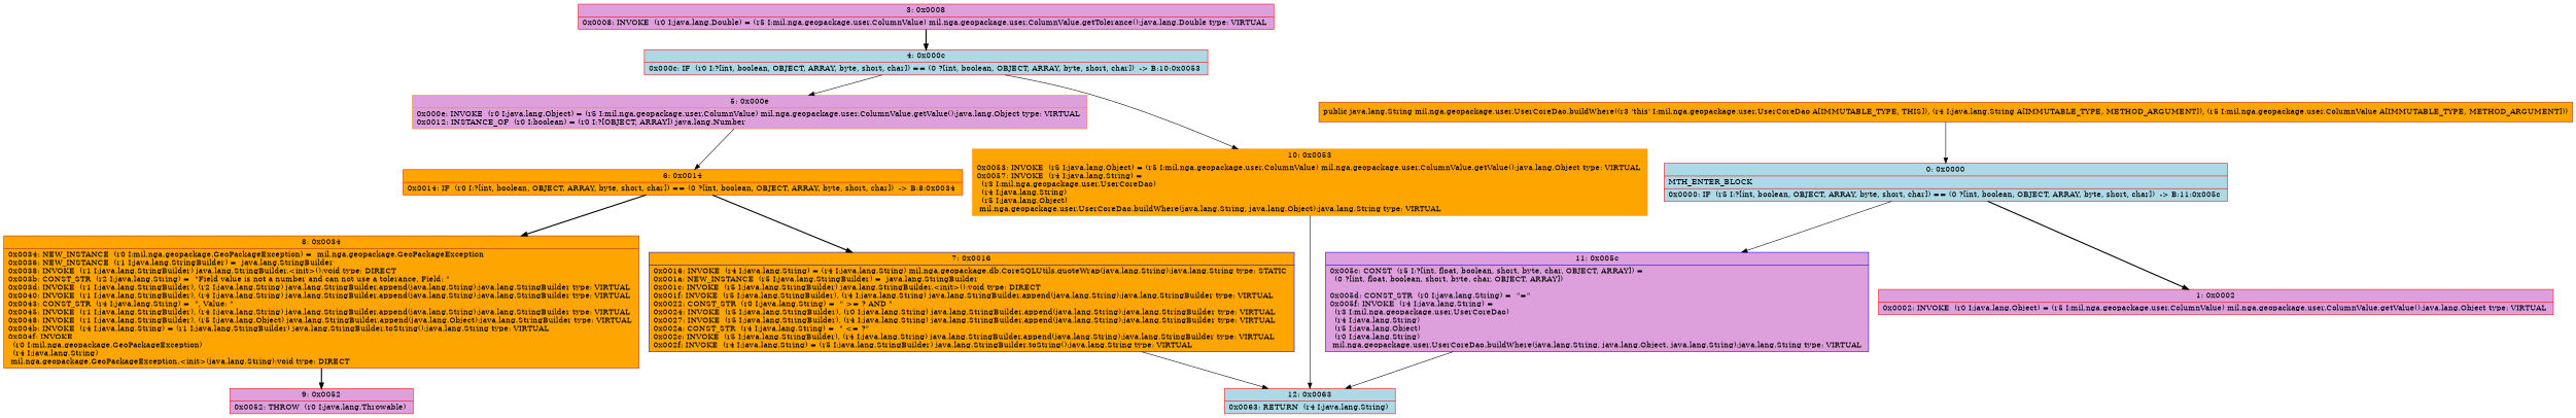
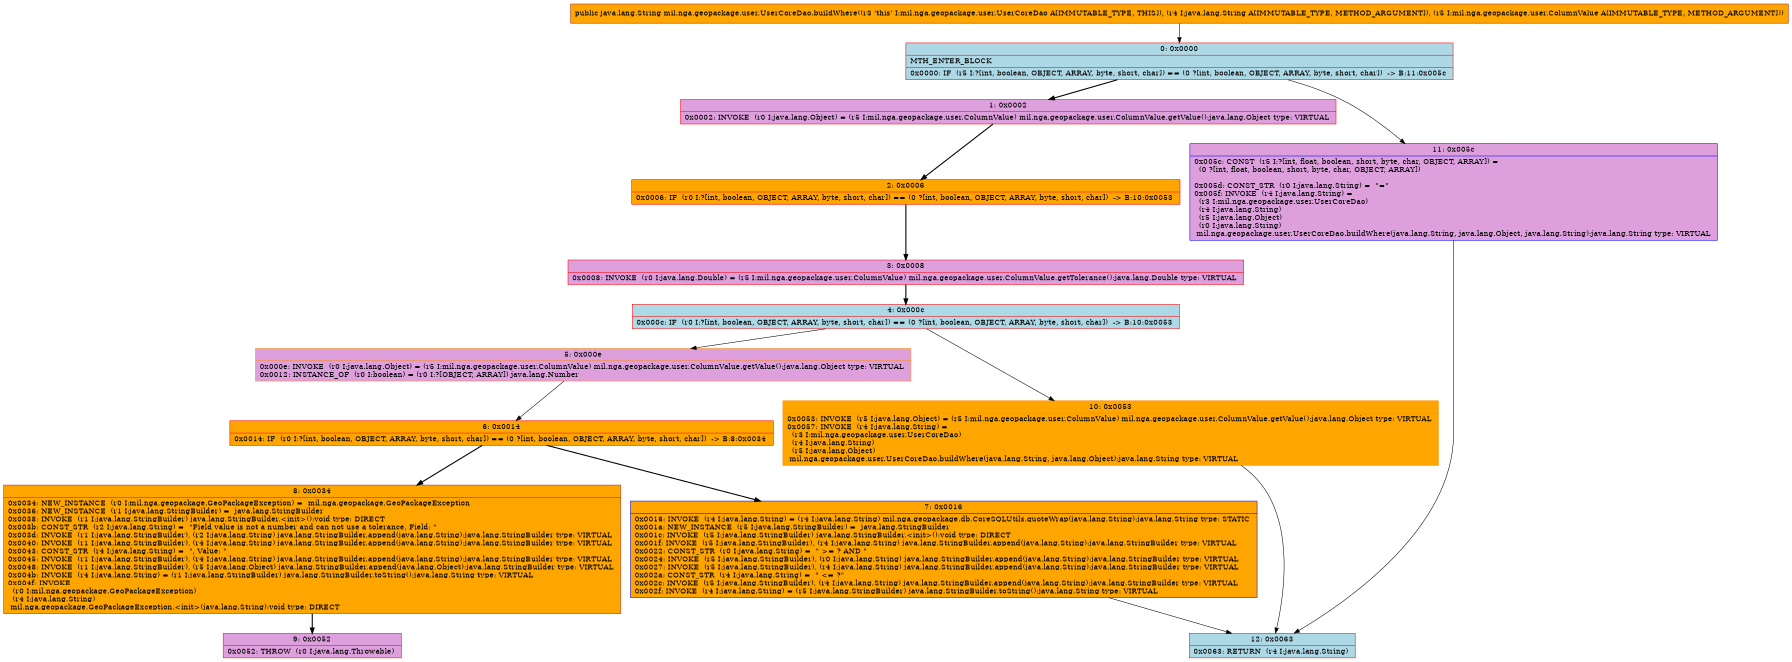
  digraph {
    node [color=red fillcolor=orange shape=record style=filled]
    edge [style=solid]
    n1 [fillcolor=lightblue label="{0\:\ 0x0000|MTH_ENTER_BLOCK\l|0x0000: IF  (r5 I:?[int, boolean, OBJECT, ARRAY, byte, short, char]) == (0 ?[int, boolean, OBJECT, ARRAY, byte, short, char])  \-\> B:11:0x005c \l}"]
    n2 [fillcolor=plum label="{1\:\ 0x0002|0x0002: INVOKE  (r0 I:java.lang.Object) = (r5 I:mil.nga.geopackage.user.ColumnValue) mil.nga.geopackage.user.ColumnValue.getValue():java.lang.Object type: VIRTUAL \l}"]
    n3 [color=blue fillcolor=plum label="{11\:\ 0x005c|0x005c: CONST  (r5 I:?[int, float, boolean, short, byte, char, OBJECT, ARRAY]) = \l  (0 ?[int, float, boolean, short, byte, char, OBJECT, ARRAY])\l \l0x005d: CONST_STR  (r0 I:java.lang.String) =  \"=\" \l0x005f: INVOKE  (r4 I:java.lang.String) = \l  (r3 I:mil.nga.geopackage.user.UserCoreDao)\l  (r4 I:java.lang.String)\l  (r5 I:java.lang.Object)\l  (r0 I:java.lang.String)\l mil.nga.geopackage.user.UserCoreDao.buildWhere(java.lang.String, java.lang.Object, java.lang.String):java.lang.String type: VIRTUAL \l}"]
+   n4 [label="{2\:\ 0x0006|0x0006: IF  (r0 I:?[int, boolean, OBJECT, ARRAY, byte, short, char]) == (0 ?[int, boolean, OBJECT, ARRAY, byte, short, char])  \-\> B:10:0x0053 \l}"]
    n5 [fillcolor=lightblue label="{12\:\ 0x0063|0x0063: RETURN  (r4 I:java.lang.String) \l}"]
    n6 [fillcolor=plum label="{3\:\ 0x0008|0x0008: INVOKE  (r0 I:java.lang.Double) = (r5 I:mil.nga.geopackage.user.ColumnValue) mil.nga.geopackage.user.ColumnValue.getTolerance():java.lang.Double type: VIRTUAL \l}"]
    n7 [fillcolor=lightblue label="{4\:\ 0x000c|0x000c: IF  (r0 I:?[int, boolean, OBJECT, ARRAY, byte, short, char]) == (0 ?[int, boolean, OBJECT, ARRAY, byte, short, char])  \-\> B:10:0x0053 \l}"]
    n8 [color=darkorange label="{10\:\ 0x0053|0x0053: INVOKE  (r5 I:java.lang.Object) = (r5 I:mil.nga.geopackage.user.ColumnValue) mil.nga.geopackage.user.ColumnValue.getValue():java.lang.Object type: VIRTUAL \l0x0057: INVOKE  (r4 I:java.lang.String) = \l  (r3 I:mil.nga.geopackage.user.UserCoreDao)\l  (r4 I:java.lang.String)\l  (r5 I:java.lang.Object)\l mil.nga.geopackage.user.UserCoreDao.buildWhere(java.lang.String, java.lang.Object):java.lang.String type: VIRTUAL \l}"]
    n9 [color=darkorange fillcolor=plum label="{5\:\ 0x000e|0x000e: INVOKE  (r0 I:java.lang.Object) = (r5 I:mil.nga.geopackage.user.ColumnValue) mil.nga.geopackage.user.ColumnValue.getValue():java.lang.Object type: VIRTUAL \l0x0012: INSTANCE_OF  (r0 I:boolean) = (r0 I:?[OBJECT, ARRAY]) java.lang.Number \l}"]
    n10 [label="{6\:\ 0x0014|0x0014: IF  (r0 I:?[int, boolean, OBJECT, ARRAY, byte, short, char]) == (0 ?[int, boolean, OBJECT, ARRAY, byte, short, char])  \-\> B:8:0x0034 \l}"]
    n11 [color=blue label="{7\:\ 0x0016|0x0016: INVOKE  (r4 I:java.lang.String) = (r4 I:java.lang.String) mil.nga.geopackage.db.CoreSQLUtils.quoteWrap(java.lang.String):java.lang.String type: STATIC \l0x001a: NEW_INSTANCE  (r5 I:java.lang.StringBuilder) =  java.lang.StringBuilder \l0x001c: INVOKE  (r5 I:java.lang.StringBuilder) java.lang.StringBuilder.\<init\>():void type: DIRECT \l0x001f: INVOKE  (r5 I:java.lang.StringBuilder), (r4 I:java.lang.String) java.lang.StringBuilder.append(java.lang.String):java.lang.StringBuilder type: VIRTUAL \l0x0022: CONST_STR  (r0 I:java.lang.String) =  \" \>= ? AND \" \l0x0024: INVOKE  (r5 I:java.lang.StringBuilder), (r0 I:java.lang.String) java.lang.StringBuilder.append(java.lang.String):java.lang.StringBuilder type: VIRTUAL \l0x0027: INVOKE  (r5 I:java.lang.StringBuilder), (r4 I:java.lang.String) java.lang.StringBuilder.append(java.lang.String):java.lang.StringBuilder type: VIRTUAL \l0x002a: CONST_STR  (r4 I:java.lang.String) =  \" \<= ?\" \l0x002c: INVOKE  (r5 I:java.lang.StringBuilder), (r4 I:java.lang.String) java.lang.StringBuilder.append(java.lang.String):java.lang.StringBuilder type: VIRTUAL \l0x002f: INVOKE  (r4 I:java.lang.String) = (r5 I:java.lang.StringBuilder) java.lang.StringBuilder.toString():java.lang.String type: VIRTUAL \l}"]
    n12 [color=brown label="{8\:\ 0x0034|0x0034: NEW_INSTANCE  (r0 I:mil.nga.geopackage.GeoPackageException) =  mil.nga.geopackage.GeoPackageException \l0x0036: NEW_INSTANCE  (r1 I:java.lang.StringBuilder) =  java.lang.StringBuilder \l0x0038: INVOKE  (r1 I:java.lang.StringBuilder) java.lang.StringBuilder.\<init\>():void type: DIRECT \l0x003b: CONST_STR  (r2 I:java.lang.String) =  \"Field value is not a number and can not use a tolerance, Field: \" \l0x003d: INVOKE  (r1 I:java.lang.StringBuilder), (r2 I:java.lang.String) java.lang.StringBuilder.append(java.lang.String):java.lang.StringBuilder type: VIRTUAL \l0x0040: INVOKE  (r1 I:java.lang.StringBuilder), (r4 I:java.lang.String) java.lang.StringBuilder.append(java.lang.String):java.lang.StringBuilder type: VIRTUAL \l0x0043: CONST_STR  (r4 I:java.lang.String) =  \", Value: \" \l0x0045: INVOKE  (r1 I:java.lang.StringBuilder), (r4 I:java.lang.String) java.lang.StringBuilder.append(java.lang.String):java.lang.StringBuilder type: VIRTUAL \l0x0048: INVOKE  (r1 I:java.lang.StringBuilder), (r5 I:java.lang.Object) java.lang.StringBuilder.append(java.lang.Object):java.lang.StringBuilder type: VIRTUAL \l0x004b: INVOKE  (r4 I:java.lang.String) = (r1 I:java.lang.StringBuilder) java.lang.StringBuilder.toString():java.lang.String type: VIRTUAL \l0x004f: INVOKE  \l  (r0 I:mil.nga.geopackage.GeoPackageException)\l  (r4 I:java.lang.String)\l mil.nga.geopackage.GeoPackageException.\<init\>(java.lang.String):void type: DIRECT \l}"]
    n13 [fillcolor=plum label="{9\:\ 0x0052|0x0052: THROW  (r0 I:java.lang.Throwable) \l}"]
    n14 [color=brown label="{public java.lang.String mil.nga.geopackage.user.UserCoreDao.buildWhere((r3 'this' I:mil.nga.geopackage.user.UserCoreDao A[IMMUTABLE_TYPE, THIS]), (r4 I:java.lang.String A[IMMUTABLE_TYPE, METHOD_ARGUMENT]), (r5 I:mil.nga.geopackage.user.ColumnValue A[IMMUTABLE_TYPE, METHOD_ARGUMENT])) }"]
    n1 -> n2 [style=bold]
    n1 -> n3
+   n2 -> n4 [style=bold]
    n3 -> n5
+   n4 -> n6 [style=bold]
    n6 -> n7 [style=bold]
    n7 -> n8
    n7 -> n9
    n8 -> n5
    n9 -> n10
    n10 -> n11 [style=bold]
    n10 -> n12 [style=bold]
    n11 -> n5
    n12 -> n13 [style=bold]
    n14 -> n1
  }
